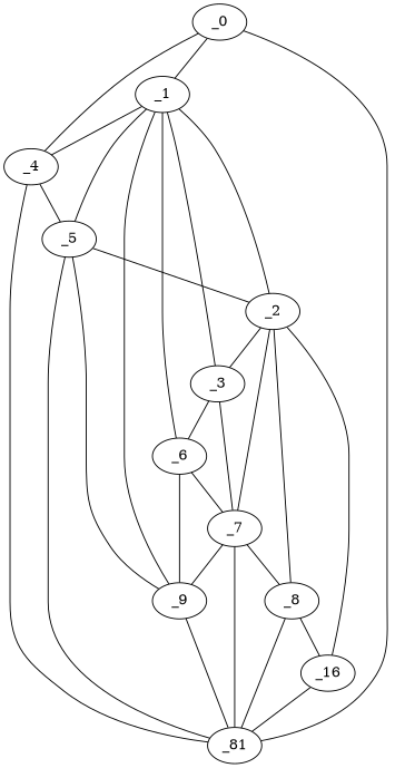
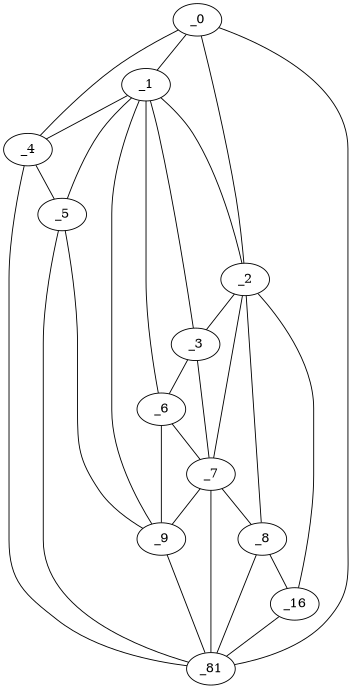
  graph {
    node [x=80]
    edge [valence=2]
    _0 [x=56 y=2]
    _1 [x=72 y=55]
    _2 [x=73 y=97]
    _4 [x=77 y=28]
    n5 [label=_81 x=92 y=40]
    _3 [x=76 y=76]
    _5 [y=35]
    _6 [y=62]
    _9 [x=85 y=52]
    _7 [y=86]
    _8 [x=82 y=109]
    n12 [label=_16 x=85 y=122]
    _0 -- _1
-   _5 -- _2 [valence=1]
+   _0 -- _2 [valence=1]
    _0 -- _4
    _0 -- n5 [valence=1]
    _1 -- _2
    _1 -- _4
    _1 -- _3
    _1 -- _5 [valence=1]
    _1 -- _6
    _1 -- _9
    _2 -- _3 [valence=1]
    _2 -- _7 [valence=1]
    _2 -- _8
    _2 -- n12 [valence=1]
    _4 -- n5
    _4 -- _5
    _3 -- _6
    _3 -- _7 [valence=1]
    _5 -- n5 [valence=1]
    _5 -- _9
    _6 -- _9
    _6 -- _7
    _9 -- n5
    _7 -- n5 [valence=1]
    _7 -- _9 [valence=1]
    _7 -- _8
    _8 -- n5 [valence=1]
    _8 -- n12 [valence=1]
    n12 -- n5 [valence=1]
  }
